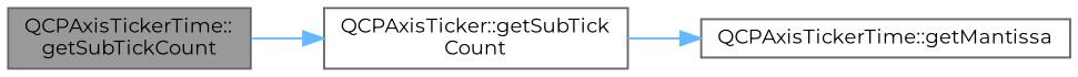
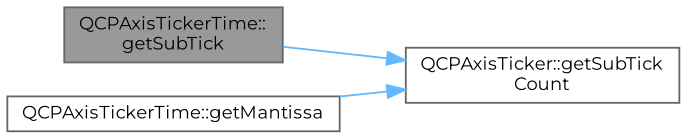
  digraph {
    fontname=Montserrat
    rankdir=LR
    node [color=grey40 fillcolor=white fontname=Montserrat fontsize=10 shape=box style=filled]
    edge [color=steelblue1 fontname=Montserrat fontsize=10 labelfontname=Helvetica labelfontsize=10 style=solid]
-   n1 [color=gray40 fillcolor=grey60 fontcolor=black height=0.2 label="QCPAxisTickerTime::\lgetSubTickCount" width=0.4]
+   n1 [color=gray40 fillcolor=grey60 fontcolor=black height=0.2 label="QCPAxisTickerTime::\lgetSubTick" width=0.4]
    n2 [height=0.2 label="QCPAxisTicker::getSubTick\lCount" width=0.4]
    n3 [height=0.2 label="QCPAxisTickerTime::getMantissa" width=0.4]
    n1 -> n2
-   n2 -> n3
+   n3 -> n2
  }
